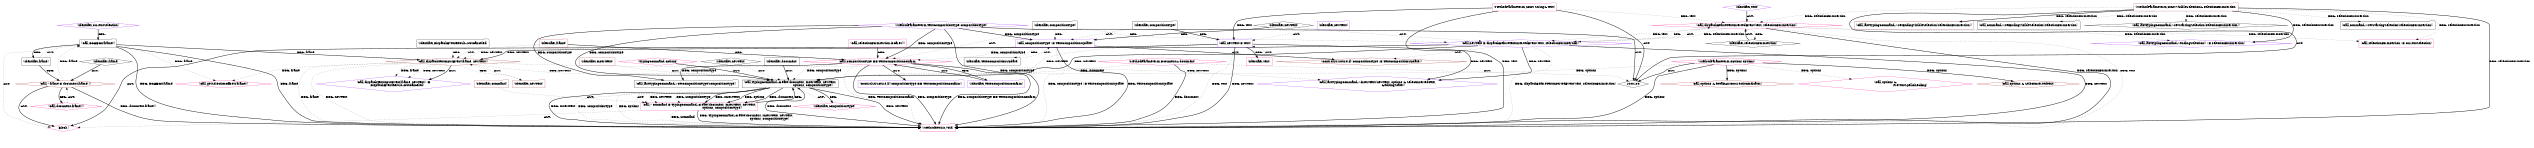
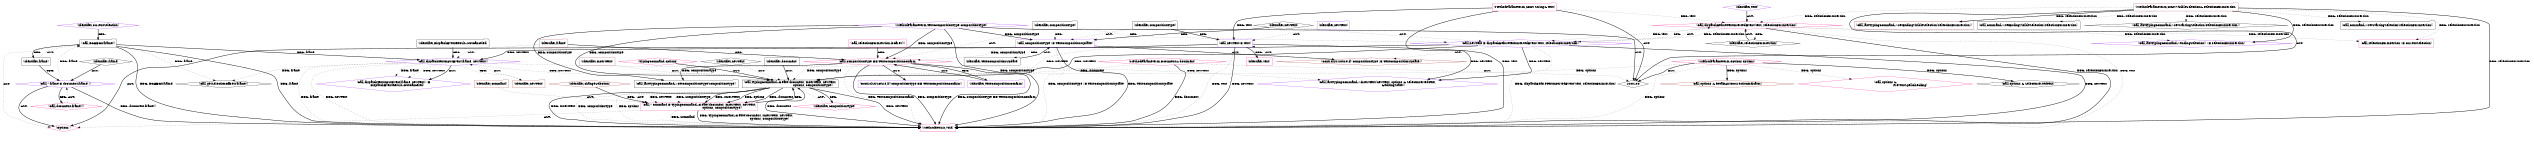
  digraph {
    node [color=black shape=diamond]
    edge [style=dotted]
    n1 [label="(Call,TypingCommand::create(document, InsertText, newText,\n                                                 options, compositionType))" shape=folder]
    n2 [color=deeppink label="(Call,* command = TypingCommand::create(document, InsertText, newText,\n                                                 options, compositionType))" shape=folder]
    n3 [color=deeppink label="(Identifier,compositionType)"]
    n4 [color=deeppink label="(MethodReturn,void)" shape=folder]
-   n5 [color=deeppink label="(Block,)"]
+   n5 [color=deeppink label="(Options,)"]
    n6 [color=deeppink label="(MethodParameterIn,Document& document)"]
    1000100
-   n8 [color=brown label="(Call,dispatchTextInputEvent(frame, newText))"]
+   n8 [color=purple label="(Call,dispatchTextInputEvent(frame, newText))"]
    n9 [color=purple label="(Call,dispatchTextInputEvent(frame, newText) !=\n        DispatchEventResult::NotCanceled)"]
-   n10 [color=deeppink label="(Call,getSelectionOffsets(frame))"]
+   n10 [label="(Call,getSelectionOffsets(frame))"]
    n11 [color=purple label="(Call,lastTypingCommand->insertText(newText, options & SelectInsertedText,\n                                  &editingState))"]
    n12 [color=brown label="(Identifier,newText)" shape=folder]
    n13 [label="(Call,DCHECK(frame))" shape=folder]
    n14 [label="(Identifier,frame)" shape=folder]
-   n15 [color=brown label="(Call,* frame = document.frame())"]
+   n15 [color=purple label="(Call,* frame = document.frame())"]
    n16 [color=deeppink label="(Call,document.frame())"]
    n17 [color=purple label="(Call,newText = dispatchBeforeTextInsertedEvent(text, selectionForInsertion))"]
    n18 [color=deeppink label="(Call,dispatchBeforeTextInsertedEvent(text, selectionForInsertion))"]
    n19 [color=brown label="(ControlStructure,if (compositionType != TextCompositionUpdate))"]
    n20 [color=purple label="(Call,lastTypingCommand->endingSelection() != selectionForInsertion)"]
    n21 [color=deeppink label="(Call,selectionForInsertion != currentSelection)" shape=folder]
    n22 [label="(Identifier,selectionForInsertion)"]
    n23 [color=deeppink label="(MethodParameterIn,const String& text)" shape=folder]
    n24 [color=purple label="(Call,newText = text)" shape=folder]
    n25 [color=deeppink label="(Identifier,text)" shape=folder]
    n26 [color=brown label="(MethodParameterIn,const VisibleSelection& selectionForInsertion)" shape=folder]
    n27 [color=brown label="(Call,lastTypingCommand->setEndingVisibleSelection(selectionForInsertion))" shape=folder]
    n28 [label="(Call,command->setEndingVisibleSelection(selectionForInsertion))" shape=folder]
    n29 [label="(Call,lastTypingCommand->setStartingSelection(selectionForInsertion))"]
    n30 [label="(Call,command->setStartingSelection(selectionForInsertion))" shape=folder]
    n31 [color=deeppink label="(MethodParameterIn,Options options)"]
-   n32 [color=brown label="(Call,options & SelectInsertedText)"]
+   n32 [label="(Call,options & SelectInsertedText)"]
    n33 [color=brown label="(Call,options & RetainAutocorrectionIndicator)"]
    n34 [color=deeppink label="(Call,options &\n                                                     PreventSpellChecking)"]
    n35 [color=deeppink label="(Call,compositionType == TextCompositionConfirm)"]
    n36 [label="(Call,lastTypingCommand->setCompositionType(compositionType))" shape=folder]
    n37 [color=purple label="(ControlStructure,if (compositionType == TextCompositionConfirm))" shape=folder]
    n38 [color=purple label="(Identifier,TextCompositionConfirm)" shape=folder]
    n39 [color=purple label="(Call,compositionType != TextCompositionUpdate)" shape=folder]
    n40 [label="(Identifier,TextCompositionUpdate)" shape=folder]
    n41 [color=purple label="(MethodParameterIn,TextCompositionType compositionType)"]
    n42 [color=purple label="(Identifier,newText)" shape=folder]
    n43 [label="(Identifier,compositionType)" shape=folder]
    n44 [label="(Identifier,newText)"]
    n45 [label="(Identifier,DispatchEventResult::NotCanceled)" shape=folder]
+   n46 [color=brown label="(Identifier,changeSelection)"]
    n47 [color=brown label="(Identifier,InsertText)" shape=folder]
    n48 [color=purple label="(Identifier,text)"]
    n49 [label="(Identifier,newText)"]
    n50 [label="(Identifier,document)" shape=folder]
    n51 [color=brown label="(Identifier,command)" shape=folder]
    n52 [color=brown label="(Identifier,frame)" shape=folder]
    n53 [color=purple label="(Identifier,currentSelection)"]
    n54 [label="(Identifier,compositionType)" shape=folder]
    n55 [color=deeppink label="(Call,selectionForInsertion.isCaret())" shape=folder]
    n56 [color=deeppink label="(TypingCommand,options)"]
    n57 [label="(Identifier,frame)"]
    n1 -> n2 [label="AST: "]
    n1 -> n2 [label="DDG: newText"]
    n1 -> n2 [label="DDG: compositionType"]
    n1 -> n2 [label="DDG: InsertText" style=bold]
    n1 -> n2 [label="DDG: options" style=bold]
    n1 -> n2 [label="DDG: document" style=bold]
    n1 -> n3 [label="CFG: " style=bold]
    n1 -> n4 [label="DDG: document" style=bold]
    n1 -> n4 [label="DDG: compositionType"]
    n1 -> n4 [label="DDG: newText" style=bold]
    n1 -> n4 [label="DDG: InsertText" style=bold]
    n1 -> n4 [label="DDG: options"]
    n2 -> n1 [label="CFG: " style=bold]
    n2 -> n4 [label="DDG: command"]
    n2 -> n4 [label="DDG: TypingCommand::create(document, InsertText, newText,\n                                                 options, compositionType)" style=bold]
    n2 -> n5 [label="AST: "]
    n3 -> n1 [label="AST: "]
    n6 -> n1 [label="DDG: document"]
    n6 -> n4 [label="DDG: document" style=bold]
    n6 -> 1000100 [label="AST: "]
    n8 -> n1 [label="DDG: newText"]
    n8 -> n4 [label="DDG: frame"]
    n8 -> n4 [label="DDG: newText"]
    n8 -> n9 [label="AST: " style=bold]
    n8 -> n9 [label="DDG: frame"]
    n8 -> n9 [label="DDG: newText"]
    n8 -> n10 [label="DDG: frame"]
    n8 -> n11 [label="DDG: newText"]
    n8 -> n12 [label="CFG: "]
    n12 -> n8 [label="AST: "]
    n13 -> n4 [label="DDG: DCHECK(frame)" style=bold]
    n13 -> n4 [label="DDG: frame" style=bold]
    n13 -> n5 [label="AST: "]
    n13 -> n8 [label="DDG: frame" style=bold]
    n13 -> n10 [label="DDG: frame"]
    n13 -> n14 [label="CFG: " style=bold]
    n14 -> n13 [label="AST: "]
    n14 -> n15 [label="CFG: " style=bold]
    n15 -> n4 [label="DDG: document.frame()" style=bold]
    n15 -> n5 [label="AST: " style=bold]
    n15 -> n13 [label="DDG: frame"]
    n15 -> n16 [label="CFG: " style=bold]
    n16 -> n15 [label="AST: "]
    n17 -> n1 [label="DDG: newText" style=bold]
    n17 -> n4 [label="DDG: newText" style=bold]
    n17 -> n4 [label="DDG: dispatchBeforeTextInsertedEvent(text, selectionForInsertion)"]
    n17 -> n8 [label="DDG: newText" style=bold]
    n17 -> n11 [label="DDG: newText" style=bold]
    n17 -> n18 [label="CFG: "]
    n17 -> n19 [label="AST: "]
    n18 -> n4 [label="DDG: selectionForInsertion" style=bold]
    n18 -> n4 [label="DDG: text"]
    n18 -> n17 [label="AST: "]
    n18 -> n17 [label="DDG: text"]
    n18 -> n17 [label="DDG: selectionForInsertion"]
    n18 -> n20 [label="DDG: selectionForInsertion"]
    n18 -> n21 [label="DDG: selectionForInsertion"]
    n18 -> n22 [label="CFG: "]
    n22 -> n18 [label="AST: " style=bold]
    n23 -> n4 [label="DDG: text" style=bold]
    n23 -> 1000100 [label="AST: " style=bold]
    n23 -> n18 [label="DDG: text"]
    n23 -> n24 [label="DDG: text" style=bold]
    n24 -> n1 [label="DDG: newText"]
    n24 -> n4 [label="DDG: text"]
    n24 -> n4 [label="DDG: newText" style=bold]
    n24 -> n5 [label="AST: " style=bold]
-   n24 -> n8 [label="DDG: newText"]
    n24 -> n11 [label="DDG: newText" style=bold]
    n24 -> n25 [label="CFG: " style=bold]
    n25 -> n24 [label="AST: "]
    n26 -> n4 [label="DDG: selectionForInsertion" style=bold]
    n26 -> 1000100 [label="AST: " style=bold]
    n26 -> n18 [label="DDG: selectionForInsertion"]
    n26 -> n20 [label="DDG: selectionForInsertion" style=bold]
    n26 -> n21 [label="DDG: selectionForInsertion"]
    n26 -> n27 [label="DDG: selectionForInsertion" style=bold]
    n26 -> n28 [label="DDG: selectionForInsertion"]
    n26 -> n29 [label="DDG: selectionForInsertion"]
    n26 -> n30 [label="DDG: selectionForInsertion"]
    n31 -> n1 [label="DDG: options"]
-   n31 -> n4 [label="DDG: options" style=bold]
+   n31 -> n4 [label="DDG: options"]
    n31 -> 1000100 [label="AST: " style=bold]
    n31 -> n32 [label="DDG: options" style=bold]
    n31 -> n33 [label="DDG: options" style=bold]
    n31 -> n34 [label="DDG: options"]
    n35 -> n1 [label="DDG: compositionType"]
    n35 -> n4 [label="DDG: compositionType == TextCompositionConfirm" style=bold]
    n35 -> n4 [label="DDG: TextCompositionConfirm"]
    n35 -> n4 [label="DDG: compositionType" style=bold]
    n35 -> n36 [label="DDG: compositionType" style=bold]
    n35 -> n37 [label="AST: " style=bold]
    n35 -> n38 [label="CFG: " style=bold]
    n38 -> n35 [label="AST: " style=bold]
    n39 -> n4 [label="DDG: TextCompositionUpdate" style=bold]
    n39 -> n4 [label="DDG: compositionType != TextCompositionUpdate"]
    n39 -> n19 [label="AST: " style=bold]
    n39 -> n35 [label="DDG: compositionType"]
    n39 -> n40 [label="CFG: "]
-   n40 -> n39 [label="AST: "]
+   n40 -> n39 [label="AST: " style=bold]
    n41 -> n1 [label="DDG: compositionType" style=bold]
    n41 -> n4 [label="DDG: compositionType" style=bold]
    n41 -> 1000100 [label="AST: " style=bold]
    n41 -> n35 [label="DDG: compositionType" style=bold]
    n41 -> n36 [label="DDG: compositionType" style=bold]
    n41 -> n39 [label="DDG: compositionType" style=bold]
    n42 -> n24 [label="AST: "]
    n43 -> n24 [label="CFG: " style=bold]
    n43 -> n39 [label="AST: "]
    n44 -> n1 [label="AST: "]
-   n45 -> n8 [label="CFG: "]
+   n45 -> n8 [label="CFG: " style=bold]
+   n46 -> n2 [label="CFG: " style=bold]
    n47 -> n1 [label="AST: "]
    n48 -> n18 [label="AST: " style=bold]
    n49 -> n17 [label="AST: "]
    n49 -> n39 [label="CFG: " style=bold]
    n50 -> n1 [label="AST: " style=bold]
    n51 -> n2 [label="AST: "]
    n52 -> n8 [label="AST: "]
    n52 -> n35 [label="CFG: " style=bold]
    n53 -> n13 [label="CFG: " style=bold]
    n54 -> n17 [label="CFG: "]
    n54 -> n35 [label="AST: "]
    n54 -> n39 [label="CFG: "]
    n55 -> n35 [label="CFG: " style=bold]
    n56 -> n1 [label="AST: " style=bold]
    n57 -> n15 [label="AST: " style=bold]
  }
